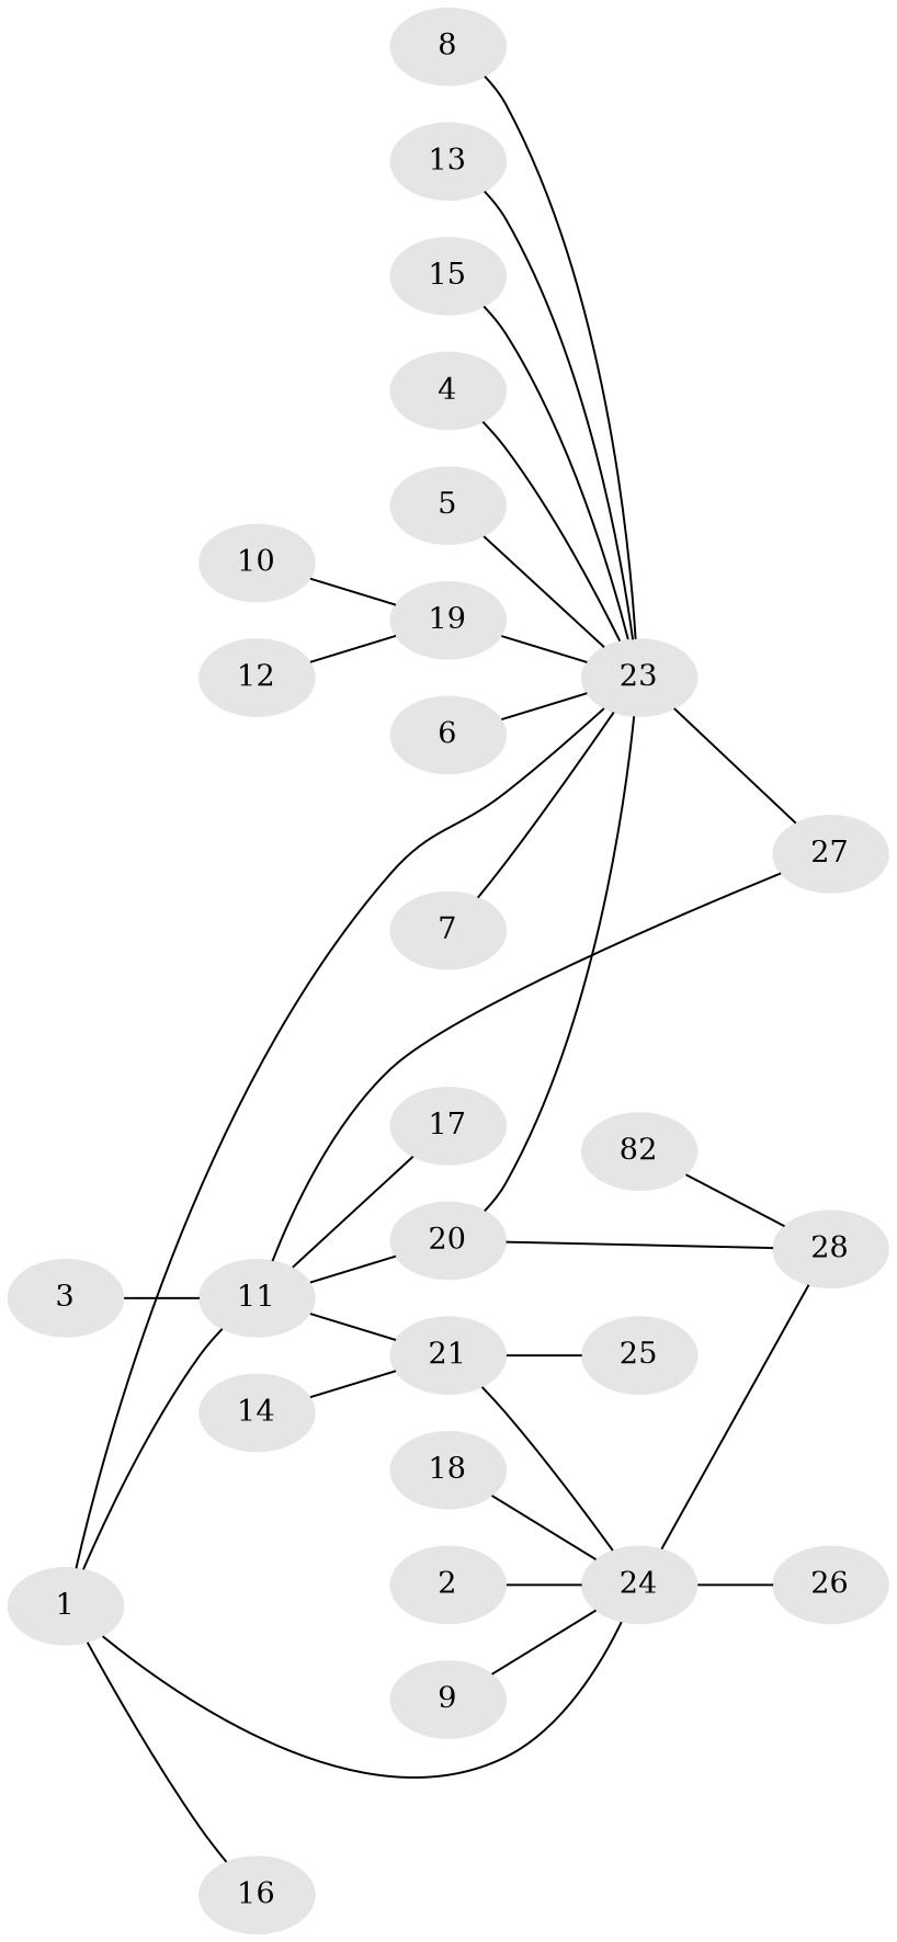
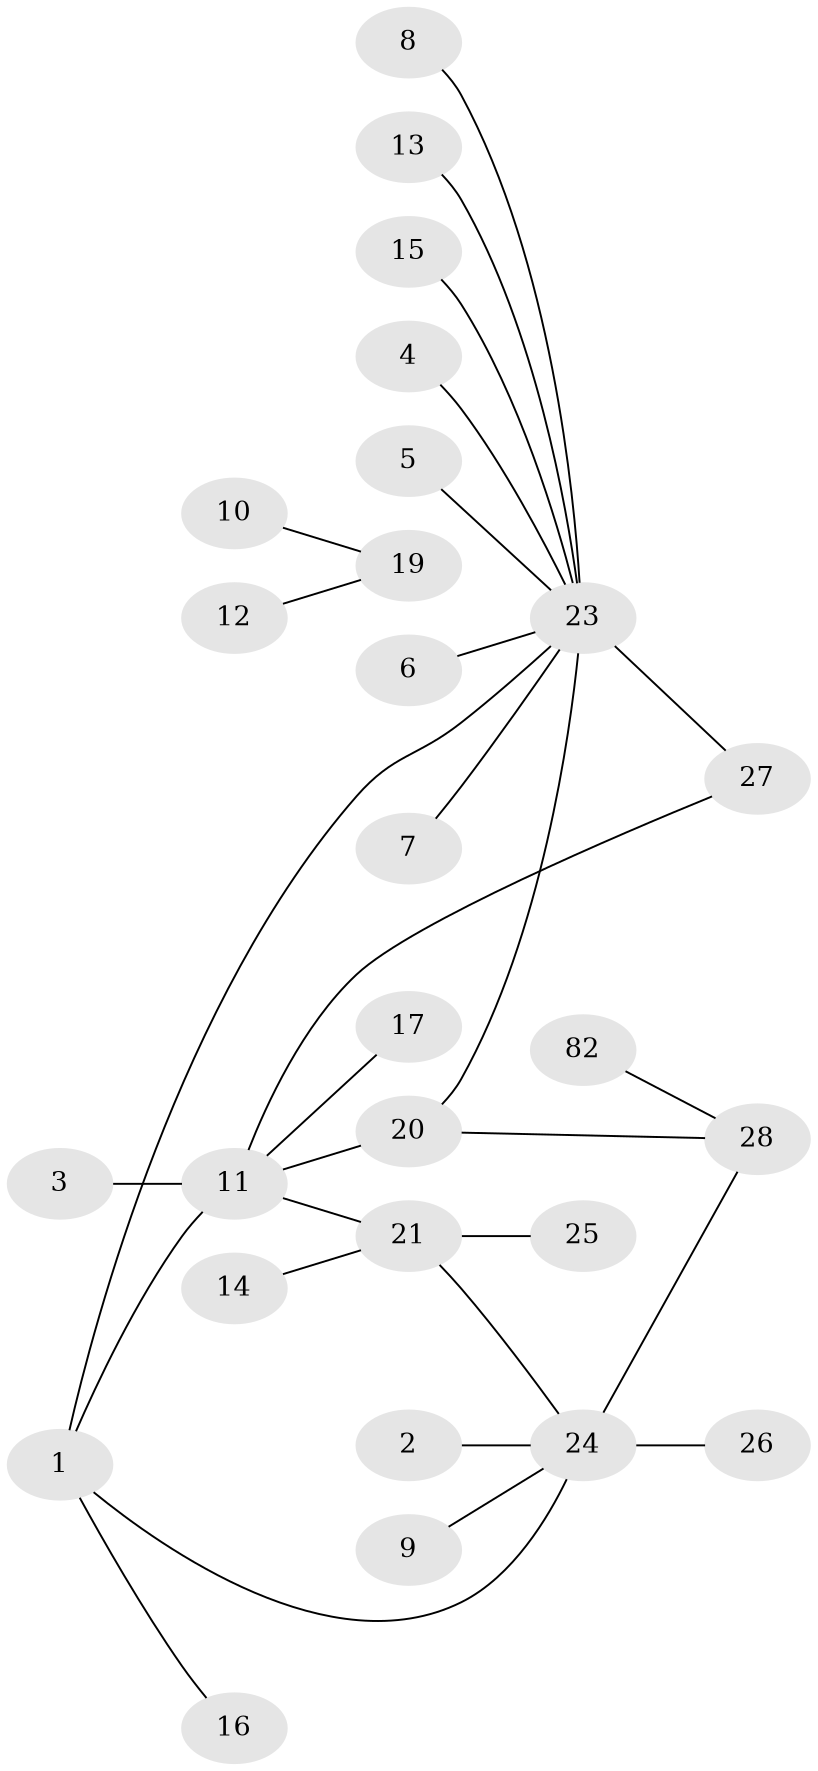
  graph {
    rankdir=LR
    node [color=gray90 style=filled]
    edge [weight=1.0]
    1
    11
    16
    23
    24
    17
    20
    21
    27
    28
    26
    2
    3
    4
    5
    6
    7
    8
    9
    10
    19
    25
    12
    13
    14
    15
-   18
    n28 [label=82]
    1 -- 11
    1 -- 16
    1 -- 23 [weight=2.0]
    1 -- 24 [weight=2.0]
    11 -- 17
    11 -- 20
    11 -- 21 [weight=3.0]
    11 -- 27
    23 -- 27
    24 -- 28
    24 -- 26
    20 -- 23
    20 -- 28
    21 -- 24
    21 -- 25
    2 -- 24
    3 -- 11
    4 -- 23
    5 -- 23
    6 -- 23
    7 -- 23
    8 -- 23
    9 -- 24
    10 -- 19
-   19 -- 23
    12 -- 19
    13 -- 23
    14 -- 21
    15 -- 23
-   18 -- 24
    n28 -- 28
  }
